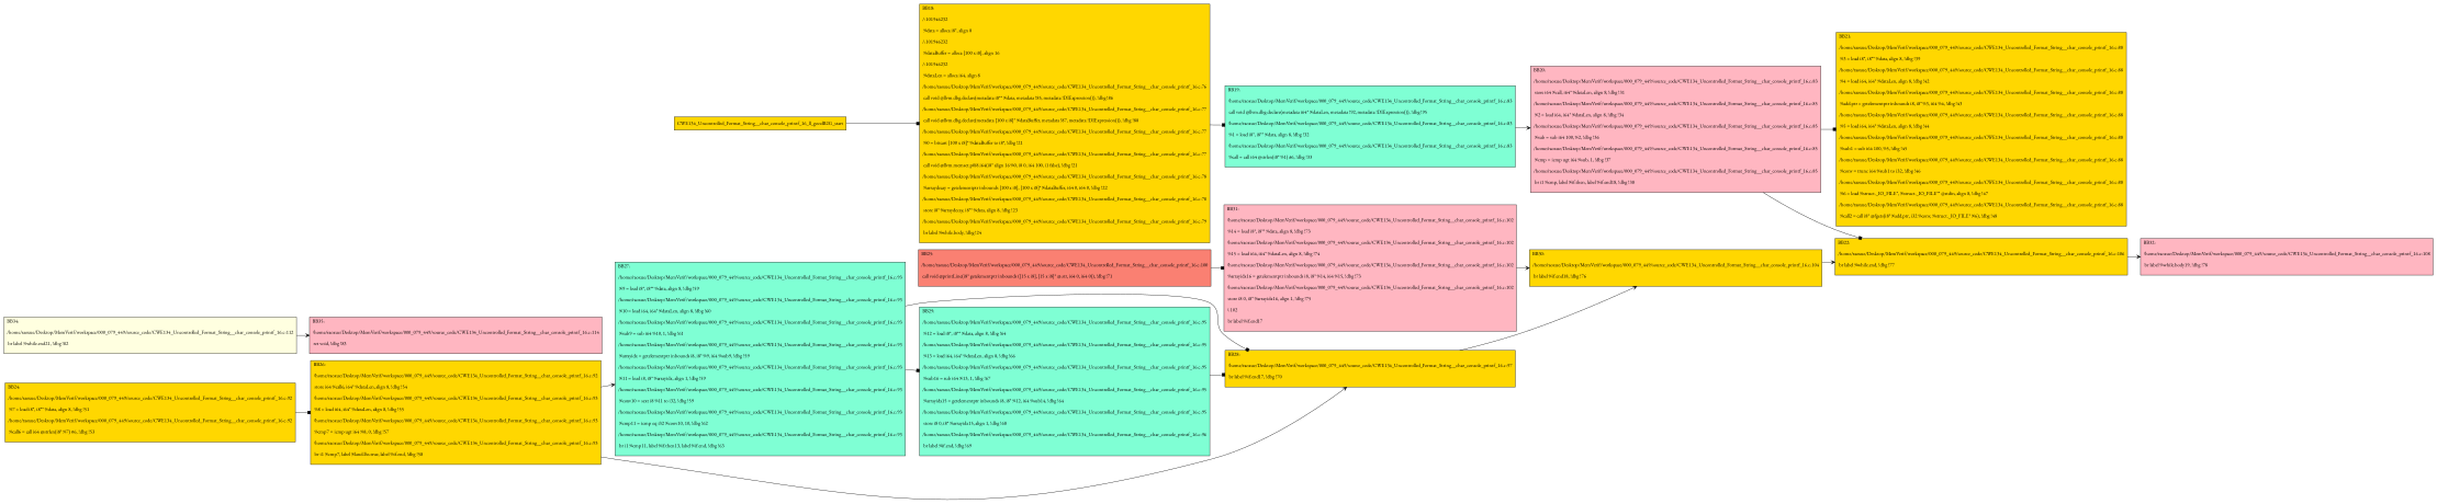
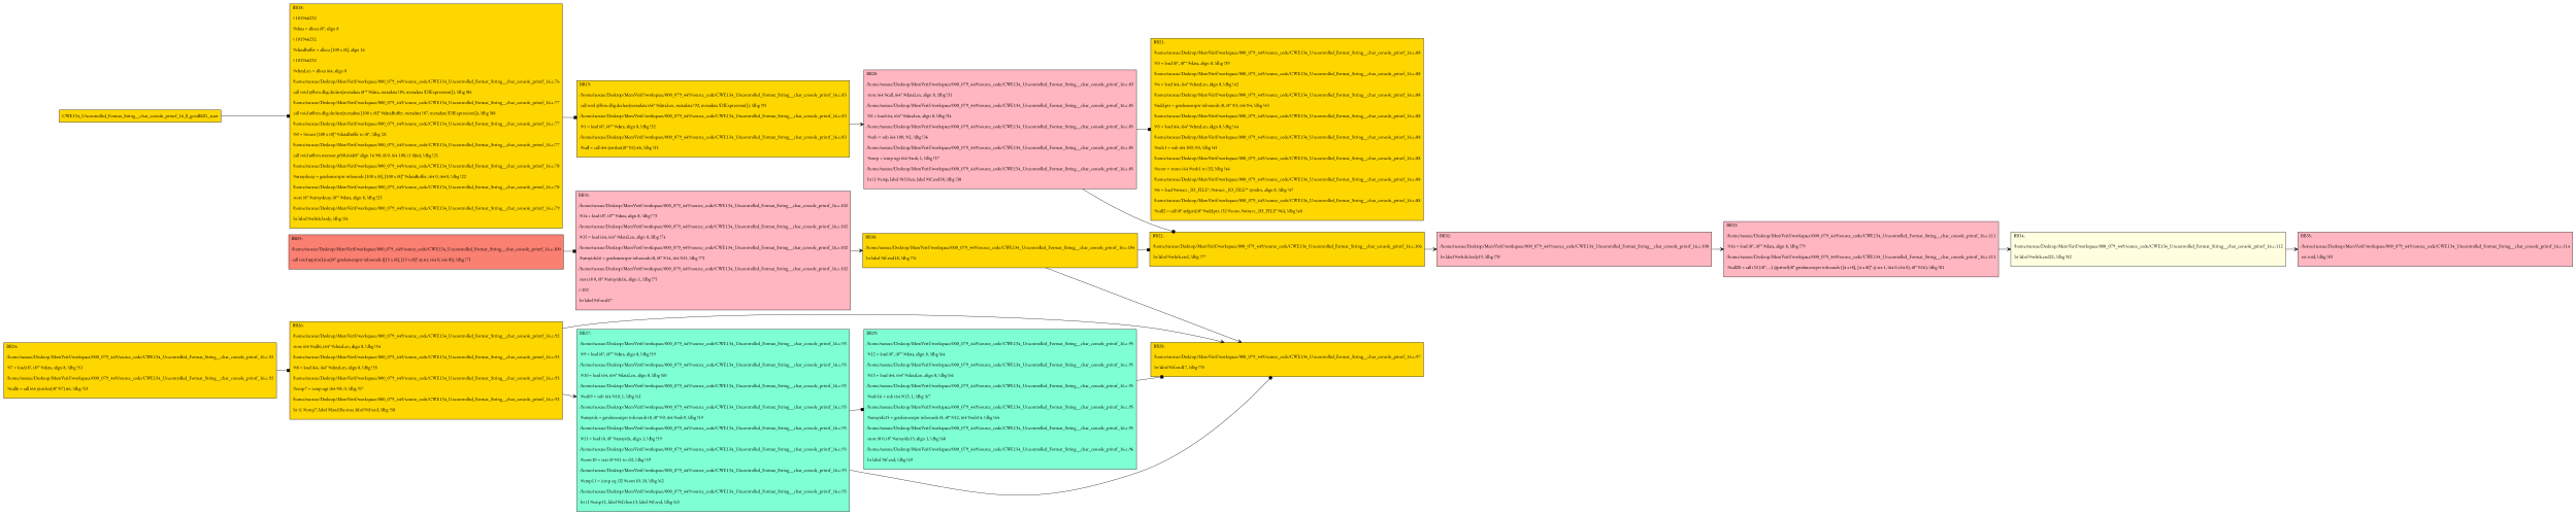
  digraph {
    fontname="EB Garamond"
    rankdir=LR
    node [fillcolor=gold fontname="EB Garamond" shape=record style=filled]
    edge [arrowhead=box fontname="EB Garamond"]
    n1 [label="{CWE134_Uncontrolled_Format_String__char_console_printf_16_ll_goodB2G_start}"]
    n2 [label="{BB18:\l\l/:101946232\l\n  %data = alloca i8*, align 8\l\n/:101946232\l\n  %dataBuffer = alloca [100 x i8], align 16\l\n/:101946232\l\n  %dataLen = alloca i64, align 8\l\n/home/raoxue/Desktop/MemVerif/workspace/000_079_449/source_code/CWE134_Uncontrolled_Format_String__char_console_printf_16.c:76\l\n  call void @llvm.dbg.declare(metadata i8** %data, metadata !85, metadata !DIExpression()), !dbg !86\l\n/home/raoxue/Desktop/MemVerif/workspace/000_079_449/source_code/CWE134_Uncontrolled_Format_String__char_console_printf_16.c:77\l\n  call void @llvm.dbg.declare(metadata [100 x i8]* %dataBuffer, metadata !87, metadata !DIExpression()), !dbg !88\l\n/home/raoxue/Desktop/MemVerif/workspace/000_079_449/source_code/CWE134_Uncontrolled_Format_String__char_console_printf_16.c:77\l\n  %0 = bitcast [100 x i8]* %dataBuffer to i8*, !dbg !21\l\n/home/raoxue/Desktop/MemVerif/workspace/000_079_449/source_code/CWE134_Uncontrolled_Format_String__char_console_printf_16.c:77\l\n  call void @llvm.memset.p0i8.i64(i8* align 16 %0, i8 0, i64 100, i1 false), !dbg !21\l\n/home/raoxue/Desktop/MemVerif/workspace/000_079_449/source_code/CWE134_Uncontrolled_Format_String__char_console_printf_16.c:78\l\n  %arraydecay = getelementptr inbounds [100 x i8], [100 x i8]* %dataBuffer, i64 0, i64 0, !dbg !22\l\n/home/raoxue/Desktop/MemVerif/workspace/000_079_449/source_code/CWE134_Uncontrolled_Format_String__char_console_printf_16.c:78\l\n  store i8* %arraydecay, i8** %data, align 8, !dbg !23\l\n/home/raoxue/Desktop/MemVerif/workspace/000_079_449/source_code/CWE134_Uncontrolled_Format_String__char_console_printf_16.c:79\l\n  br label %while.body, !dbg !24\l\n}"]
-   n3 [fillcolor=aquamarine label="{BB19:\l\l/home/raoxue/Desktop/MemVerif/workspace/000_079_449/source_code/CWE134_Uncontrolled_Format_String__char_console_printf_16.c:83\l\n  call void @llvm.dbg.declare(metadata i64* %dataLen, metadata !92, metadata !DIExpression()), !dbg !95\l\n/home/raoxue/Desktop/MemVerif/workspace/000_079_449/source_code/CWE134_Uncontrolled_Format_String__char_console_printf_16.c:83\l\n  %1 = load i8*, i8** %data, align 8, !dbg !32\l\n/home/raoxue/Desktop/MemVerif/workspace/000_079_449/source_code/CWE134_Uncontrolled_Format_String__char_console_printf_16.c:83\l\n  %call = call i64 @strlen(i8* %1) #6, !dbg !33\l\n}"]
+   n3 [label="{BB19:\l\l/home/raoxue/Desktop/MemVerif/workspace/000_079_449/source_code/CWE134_Uncontrolled_Format_String__char_console_printf_16.c:83\l\n  call void @llvm.dbg.declare(metadata i64* %dataLen, metadata !92, metadata !DIExpression()), !dbg !95\l\n/home/raoxue/Desktop/MemVerif/workspace/000_079_449/source_code/CWE134_Uncontrolled_Format_String__char_console_printf_16.c:83\l\n  %1 = load i8*, i8** %data, align 8, !dbg !32\l\n/home/raoxue/Desktop/MemVerif/workspace/000_079_449/source_code/CWE134_Uncontrolled_Format_String__char_console_printf_16.c:83\l\n  %call = call i64 @strlen(i8* %1) #6, !dbg !33\l\n}"]
    n4 [fillcolor=lightpink label="{BB20:\l\l/home/raoxue/Desktop/MemVerif/workspace/000_079_449/source_code/CWE134_Uncontrolled_Format_String__char_console_printf_16.c:83\l\n  store i64 %call, i64* %dataLen, align 8, !dbg !31\l\n/home/raoxue/Desktop/MemVerif/workspace/000_079_449/source_code/CWE134_Uncontrolled_Format_String__char_console_printf_16.c:85\l\n  %2 = load i64, i64* %dataLen, align 8, !dbg !34\l\n/home/raoxue/Desktop/MemVerif/workspace/000_079_449/source_code/CWE134_Uncontrolled_Format_String__char_console_printf_16.c:85\l\n  %sub = sub i64 100, %2, !dbg !36\l\n/home/raoxue/Desktop/MemVerif/workspace/000_079_449/source_code/CWE134_Uncontrolled_Format_String__char_console_printf_16.c:85\l\n  %cmp = icmp ugt i64 %sub, 1, !dbg !37\l\n/home/raoxue/Desktop/MemVerif/workspace/000_079_449/source_code/CWE134_Uncontrolled_Format_String__char_console_printf_16.c:85\l\n  br i1 %cmp, label %if.then, label %if.end18, !dbg !38\l\n}"]
    n5 [label="{BB21:\l\l/home/raoxue/Desktop/MemVerif/workspace/000_079_449/source_code/CWE134_Uncontrolled_Format_String__char_console_printf_16.c:88\l\n  %3 = load i8*, i8** %data, align 8, !dbg !39\l\n/home/raoxue/Desktop/MemVerif/workspace/000_079_449/source_code/CWE134_Uncontrolled_Format_String__char_console_printf_16.c:88\l\n  %4 = load i64, i64* %dataLen, align 8, !dbg !42\l\n/home/raoxue/Desktop/MemVerif/workspace/000_079_449/source_code/CWE134_Uncontrolled_Format_String__char_console_printf_16.c:88\l\n  %add.ptr = getelementptr inbounds i8, i8* %3, i64 %4, !dbg !43\l\n/home/raoxue/Desktop/MemVerif/workspace/000_079_449/source_code/CWE134_Uncontrolled_Format_String__char_console_printf_16.c:88\l\n  %5 = load i64, i64* %dataLen, align 8, !dbg !44\l\n/home/raoxue/Desktop/MemVerif/workspace/000_079_449/source_code/CWE134_Uncontrolled_Format_String__char_console_printf_16.c:88\l\n  %sub1 = sub i64 100, %5, !dbg !45\l\n/home/raoxue/Desktop/MemVerif/workspace/000_079_449/source_code/CWE134_Uncontrolled_Format_String__char_console_printf_16.c:88\l\n  %conv = trunc i64 %sub1 to i32, !dbg !46\l\n/home/raoxue/Desktop/MemVerif/workspace/000_079_449/source_code/CWE134_Uncontrolled_Format_String__char_console_printf_16.c:88\l\n  %6 = load %struct._IO_FILE*, %struct._IO_FILE** @stdin, align 8, !dbg !47\l\n/home/raoxue/Desktop/MemVerif/workspace/000_079_449/source_code/CWE134_Uncontrolled_Format_String__char_console_printf_16.c:88\l\n  %call2 = call i8* @fgets(i8* %add.ptr, i32 %conv, %struct._IO_FILE* %6), !dbg !48\l\n}"]
    n6 [label="{BB22:\l\l/home/raoxue/Desktop/MemVerif/workspace/000_079_449/source_code/CWE134_Uncontrolled_Format_String__char_console_printf_16.c:106\l\n  br label %while.end, !dbg !77\l\n}"]
    n7 [fillcolor=lightpink label="{BB32:\l\l/home/raoxue/Desktop/MemVerif/workspace/000_079_449/source_code/CWE134_Uncontrolled_Format_String__char_console_printf_16.c:108\l\n  br label %while.body19, !dbg !78\l\n}"]
+   n8 [fillcolor=lightpink label="{BB33:\l\l/home/raoxue/Desktop/MemVerif/workspace/000_079_449/source_code/CWE134_Uncontrolled_Format_String__char_console_printf_16.c:111\l\n  %16 = load i8*, i8** %data, align 8, !dbg !79\l\n/home/raoxue/Desktop/MemVerif/workspace/000_079_449/source_code/CWE134_Uncontrolled_Format_String__char_console_printf_16.c:111\l\n  %call20 = call i32 (i8*, ...) @printf(i8* getelementptr inbounds ([4 x i8], [4 x i8]* @.str.1, i64 0, i64 0), i8* %16), !dbg !81\l\n}"]
    n9 [label="{BB24:\l\l/home/raoxue/Desktop/MemVerif/workspace/000_079_449/source_code/CWE134_Uncontrolled_Format_String__char_console_printf_16.c:92\l\n  %7 = load i8*, i8** %data, align 8, !dbg !51\l\n/home/raoxue/Desktop/MemVerif/workspace/000_079_449/source_code/CWE134_Uncontrolled_Format_String__char_console_printf_16.c:92\l\n  %call6 = call i64 @strlen(i8* %7) #6, !dbg !53\l\n}"]
    n10 [label="{BB26:\l\l/home/raoxue/Desktop/MemVerif/workspace/000_079_449/source_code/CWE134_Uncontrolled_Format_String__char_console_printf_16.c:92\l\n  store i64 %call6, i64* %dataLen, align 8, !dbg !54\l\n/home/raoxue/Desktop/MemVerif/workspace/000_079_449/source_code/CWE134_Uncontrolled_Format_String__char_console_printf_16.c:93\l\n  %8 = load i64, i64* %dataLen, align 8, !dbg !55\l\n/home/raoxue/Desktop/MemVerif/workspace/000_079_449/source_code/CWE134_Uncontrolled_Format_String__char_console_printf_16.c:93\l\n  %cmp7 = icmp ugt i64 %8, 0, !dbg !57\l\n/home/raoxue/Desktop/MemVerif/workspace/000_079_449/source_code/CWE134_Uncontrolled_Format_String__char_console_printf_16.c:93\l\n  br i1 %cmp7, label %land.lhs.true, label %if.end, !dbg !58\l\n}"]
    n11 [fillcolor=salmon label="{BB25:\l\l/home/raoxue/Desktop/MemVerif/workspace/000_079_449/source_code/CWE134_Uncontrolled_Format_String__char_console_printf_16.c:100\l\n  call void @printLine(i8* getelementptr inbounds ([15 x i8], [15 x i8]* @.str, i64 0, i64 0)), !dbg !71\l\n}"]
    n12 [fillcolor=lightpink label="{BB31:\l\l/home/raoxue/Desktop/MemVerif/workspace/000_079_449/source_code/CWE134_Uncontrolled_Format_String__char_console_printf_16.c:102\l\n  %14 = load i8*, i8** %data, align 8, !dbg !73\l\n/home/raoxue/Desktop/MemVerif/workspace/000_079_449/source_code/CWE134_Uncontrolled_Format_String__char_console_printf_16.c:102\l\n  %15 = load i64, i64* %dataLen, align 8, !dbg !74\l\n/home/raoxue/Desktop/MemVerif/workspace/000_079_449/source_code/CWE134_Uncontrolled_Format_String__char_console_printf_16.c:102\l\n  %arrayidx16 = getelementptr inbounds i8, i8* %14, i64 %15, !dbg !73\l\n/home/raoxue/Desktop/MemVerif/workspace/000_079_449/source_code/CWE134_Uncontrolled_Format_String__char_console_printf_16.c:102\l\n  store i8 0, i8* %arrayidx16, align 1, !dbg !75\l\n/:102\l\n  br label %if.end17\l\n}"]
    n13 [fillcolor=aquamarine label="{BB27:\l\l/home/raoxue/Desktop/MemVerif/workspace/000_079_449/source_code/CWE134_Uncontrolled_Format_String__char_console_printf_16.c:93\l\n  %9 = load i8*, i8** %data, align 8, !dbg !59\l\n/home/raoxue/Desktop/MemVerif/workspace/000_079_449/source_code/CWE134_Uncontrolled_Format_String__char_console_printf_16.c:93\l\n  %10 = load i64, i64* %dataLen, align 8, !dbg !60\l\n/home/raoxue/Desktop/MemVerif/workspace/000_079_449/source_code/CWE134_Uncontrolled_Format_String__char_console_printf_16.c:93\l\n  %sub9 = sub i64 %10, 1, !dbg !61\l\n/home/raoxue/Desktop/MemVerif/workspace/000_079_449/source_code/CWE134_Uncontrolled_Format_String__char_console_printf_16.c:93\l\n  %arrayidx = getelementptr inbounds i8, i8* %9, i64 %sub9, !dbg !59\l\n/home/raoxue/Desktop/MemVerif/workspace/000_079_449/source_code/CWE134_Uncontrolled_Format_String__char_console_printf_16.c:93\l\n  %11 = load i8, i8* %arrayidx, align 1, !dbg !59\l\n/home/raoxue/Desktop/MemVerif/workspace/000_079_449/source_code/CWE134_Uncontrolled_Format_String__char_console_printf_16.c:93\l\n  %conv10 = sext i8 %11 to i32, !dbg !59\l\n/home/raoxue/Desktop/MemVerif/workspace/000_079_449/source_code/CWE134_Uncontrolled_Format_String__char_console_printf_16.c:93\l\n  %cmp11 = icmp eq i32 %conv10, 10, !dbg !62\l\n/home/raoxue/Desktop/MemVerif/workspace/000_079_449/source_code/CWE134_Uncontrolled_Format_String__char_console_printf_16.c:93\l\n  br i1 %cmp11, label %if.then13, label %if.end, !dbg !63\l\n}"]
    n14 [label="{BB28:\l\l/home/raoxue/Desktop/MemVerif/workspace/000_079_449/source_code/CWE134_Uncontrolled_Format_String__char_console_printf_16.c:97\l\n  br label %if.end17, !dbg !70\l\n}"]
    n15 [label="{BB30:\l\l/home/raoxue/Desktop/MemVerif/workspace/000_079_449/source_code/CWE134_Uncontrolled_Format_String__char_console_printf_16.c:104\l\n  br label %if.end18, !dbg !76\l\n}"]
    n16 [fillcolor=aquamarine label="{BB29:\l\l/home/raoxue/Desktop/MemVerif/workspace/000_079_449/source_code/CWE134_Uncontrolled_Format_String__char_console_printf_16.c:95\l\n  %12 = load i8*, i8** %data, align 8, !dbg !64\l\n/home/raoxue/Desktop/MemVerif/workspace/000_079_449/source_code/CWE134_Uncontrolled_Format_String__char_console_printf_16.c:95\l\n  %13 = load i64, i64* %dataLen, align 8, !dbg !66\l\n/home/raoxue/Desktop/MemVerif/workspace/000_079_449/source_code/CWE134_Uncontrolled_Format_String__char_console_printf_16.c:95\l\n  %sub16 = sub i64 %13, 1, !dbg !67\l\n/home/raoxue/Desktop/MemVerif/workspace/000_079_449/source_code/CWE134_Uncontrolled_Format_String__char_console_printf_16.c:95\l\n  %arrayidx15 = getelementptr inbounds i8, i8* %12, i64 %sub14, !dbg !64\l\n/home/raoxue/Desktop/MemVerif/workspace/000_079_449/source_code/CWE134_Uncontrolled_Format_String__char_console_printf_16.c:95\l\n  store i8 0, i8* %arrayidx15, align 1, !dbg !68\l\n/home/raoxue/Desktop/MemVerif/workspace/000_079_449/source_code/CWE134_Uncontrolled_Format_String__char_console_printf_16.c:96\l\n  br label %if.end, !dbg !69\l\n}"]
    n17 [fillcolor=lightyellow label="{BB34:\l\l/home/raoxue/Desktop/MemVerif/workspace/000_079_449/source_code/CWE134_Uncontrolled_Format_String__char_console_printf_16.c:112\l\n  br label %while.end21, !dbg !82\l\n}"]
    n18 [fillcolor=lightpink label="{BB35:\l\l/home/raoxue/Desktop/MemVerif/workspace/000_079_449/source_code/CWE134_Uncontrolled_Format_String__char_console_printf_16.c:114\l\n  ret void, !dbg !83\l\n}"]
    n1 -> n2
    n2 -> n3
    n3 -> n4 [arrowhead=vee]
    n4 -> n5
    n4 -> n6
    n6 -> n7 [arrowhead=vee]
+   n7 -> n8 [arrowhead=vee]
+   n8 -> n17 [arrowhead=vee]
    n9 -> n10
    n10 -> n13 [arrowhead=vee]
    n10 -> n14 [arrowhead=vee]
    n11 -> n12
    n12 -> n15 [arrowhead=vee]
    n13 -> n14
    n13 -> n16
-   n14 -> n15 [arrowhead=vee]
-   n15 -> n6 [arrowhead=vee]
+   n15 -> n14 [arrowhead=vee]
+   n15 -> n6
    n16 -> n14
    n17 -> n18 [arrowhead=vee]
  }
